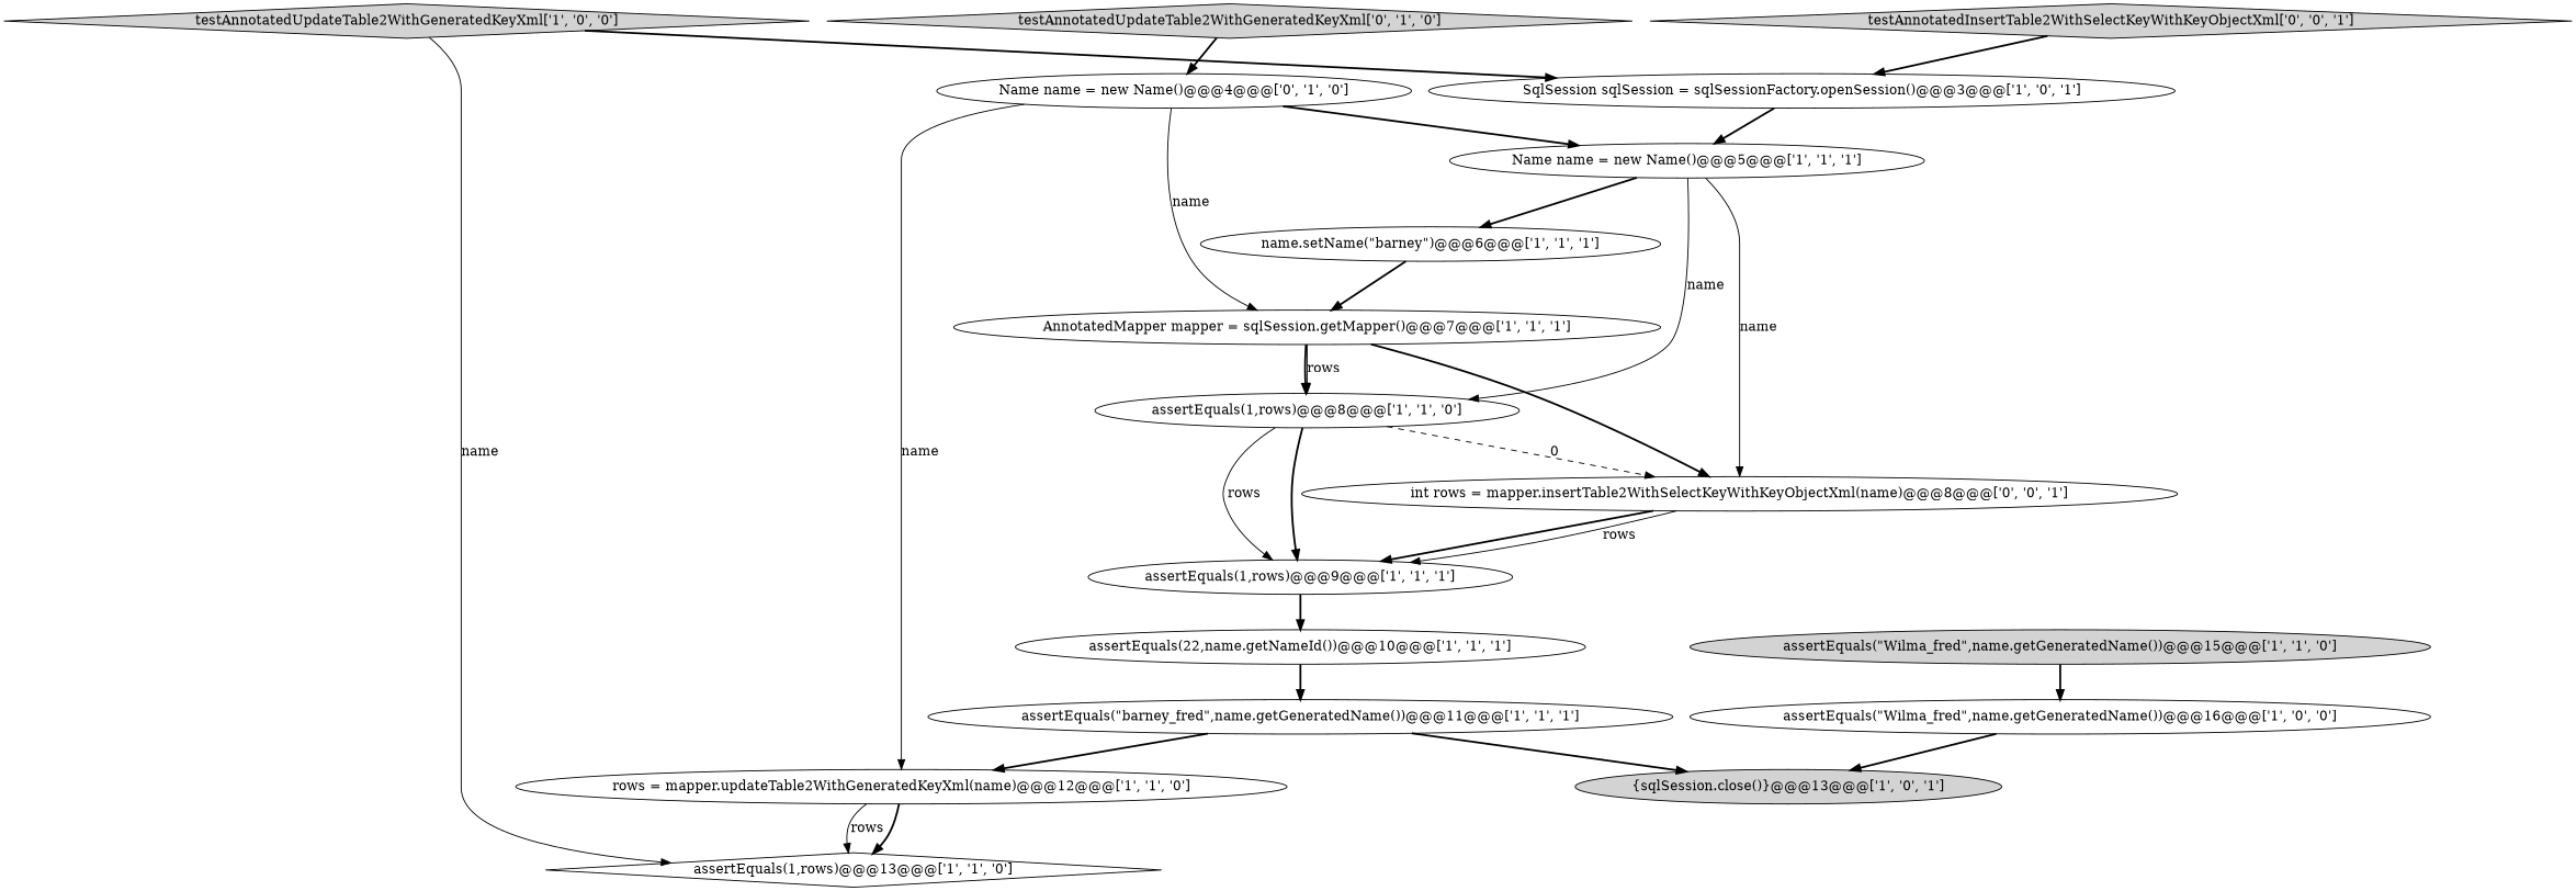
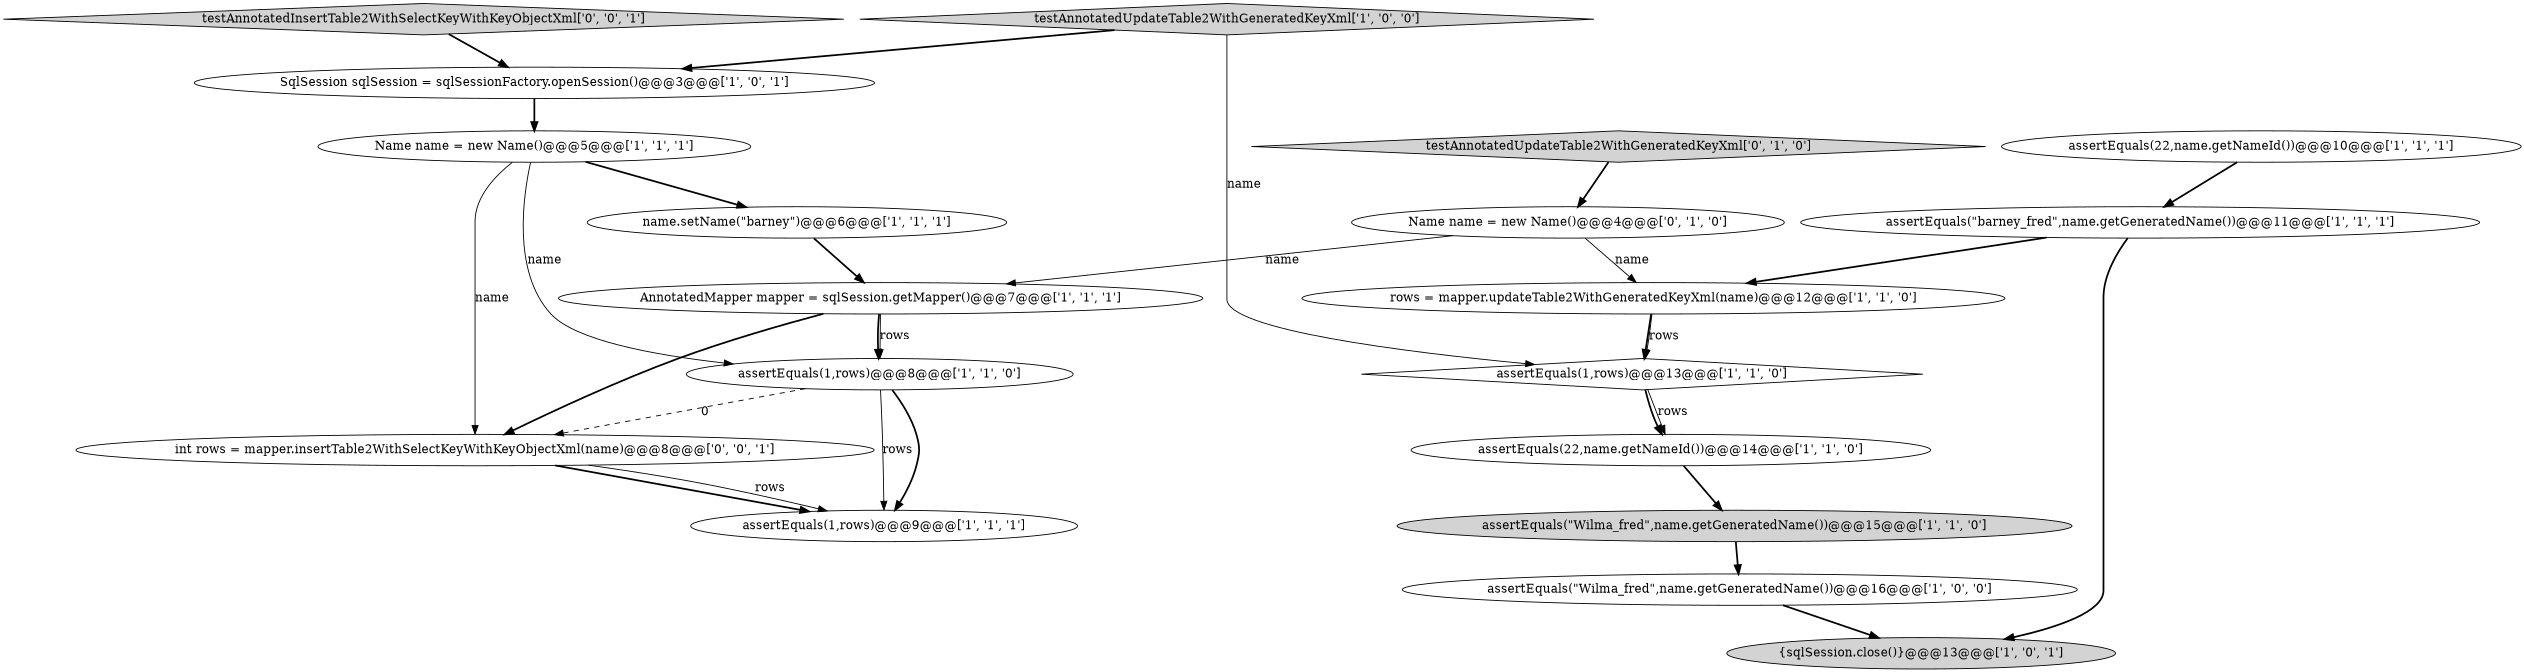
  digraph {
    node [fillcolor=white shape=ellipse style=filled]
    edge [style=bold]
    n1 [fillcolor=lightgray label="testAnnotatedUpdateTable2WithGeneratedKeyXml['1', '0', '0']" shape=diamond]
    n2 [label="SqlSession sqlSession = sqlSessionFactory.openSession()@@@3@@@['1', '0', '1']"]
    n3 [label="assertEquals(1,rows)@@@13@@@['1', '1', '0']" shape=diamond]
    n4 [label="Name name = new Name()@@@5@@@['1', '1', '1']"]
    n5 [label="assertEquals(1,rows)@@@8@@@['1', '1', '0']"]
    n6 [label="assertEquals(1,rows)@@@9@@@['1', '1', '1']"]
    n7 [label="int rows = mapper.insertTable2WithSelectKeyWithKeyObjectXml(name)@@@8@@@['0', '0', '1']"]
    n8 [label="assertEquals(22,name.getNameId())@@@10@@@['1', '1', '1']"]
    n9 [label="assertEquals(\"barney_fred\",name.getGeneratedName())@@@11@@@['1', '1', '1']"]
    n10 [label="AnnotatedMapper mapper = sqlSession.getMapper()@@@7@@@['1', '1', '1']"]
    n11 [fillcolor=lightgray label="testAnnotatedInsertTable2WithSelectKeyWithKeyObjectXml['0', '0', '1']" shape=diamond]
    n12 [fillcolor=lightgray label="assertEquals(\"Wilma_fred\",name.getGeneratedName())@@@15@@@['1', '1', '0']"]
    n13 [label="assertEquals(\"Wilma_fred\",name.getGeneratedName())@@@16@@@['1', '0', '0']"]
    n14 [fillcolor=lightgray label="{sqlSession.close()}@@@13@@@['1', '0', '1']"]
    n15 [label="rows = mapper.updateTable2WithGeneratedKeyXml(name)@@@12@@@['1', '1', '0']"]
    n16 [label="name.setName(\"barney\")@@@6@@@['1', '1', '1']"]
+   n17 [label="assertEquals(22,name.getNameId())@@@14@@@['1', '1', '0']"]
    n18 [label="Name name = new Name()@@@4@@@['0', '1', '0']"]
    n19 [fillcolor=lightgray label="testAnnotatedUpdateTable2WithGeneratedKeyXml['0', '1', '0']" shape=diamond]
    n1 -> n2
    n1 -> n3 [label=name style=solid]
    n2 -> n4
+   n3 -> n17 [label=rows style=solid]
+   n3 -> n17
    n4 -> n5 [label=name style=solid]
    n4 -> n7 [label=name style=solid]
    n4 -> n16
    n5 -> n6 [label=rows style=solid]
    n5 -> n6
    n5 -> n7 [label=0 style=dashed]
-   n6 -> n8
    n7 -> n6
    n7 -> n6 [label=rows style=solid]
    n8 -> n9
    n9 -> n14
    n9 -> n15
    n10 -> n5
    n10 -> n5 [label=rows style=solid]
    n10 -> n7
    n11 -> n2
    n12 -> n13
    n13 -> n14
    n15 -> n3
    n15 -> n3 [label=rows style=solid]
    n16 -> n10
-   n18 -> n4
+   n17 -> n12
    n18 -> n10 [label=name style=solid]
    n18 -> n15 [label=name style=solid]
    n19 -> n18
  }
